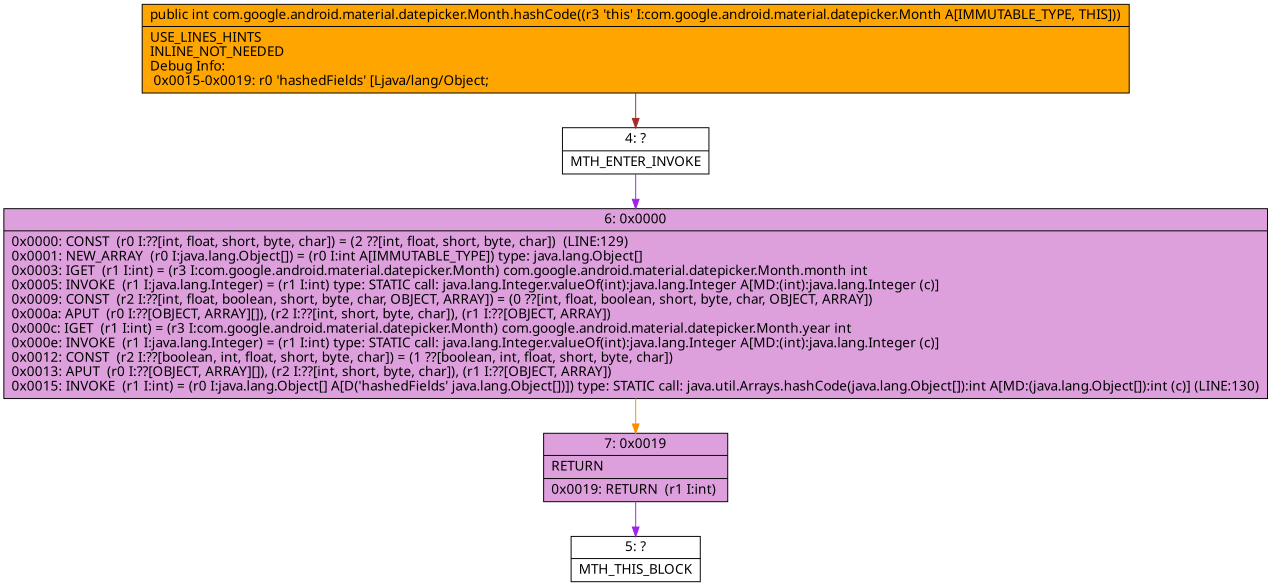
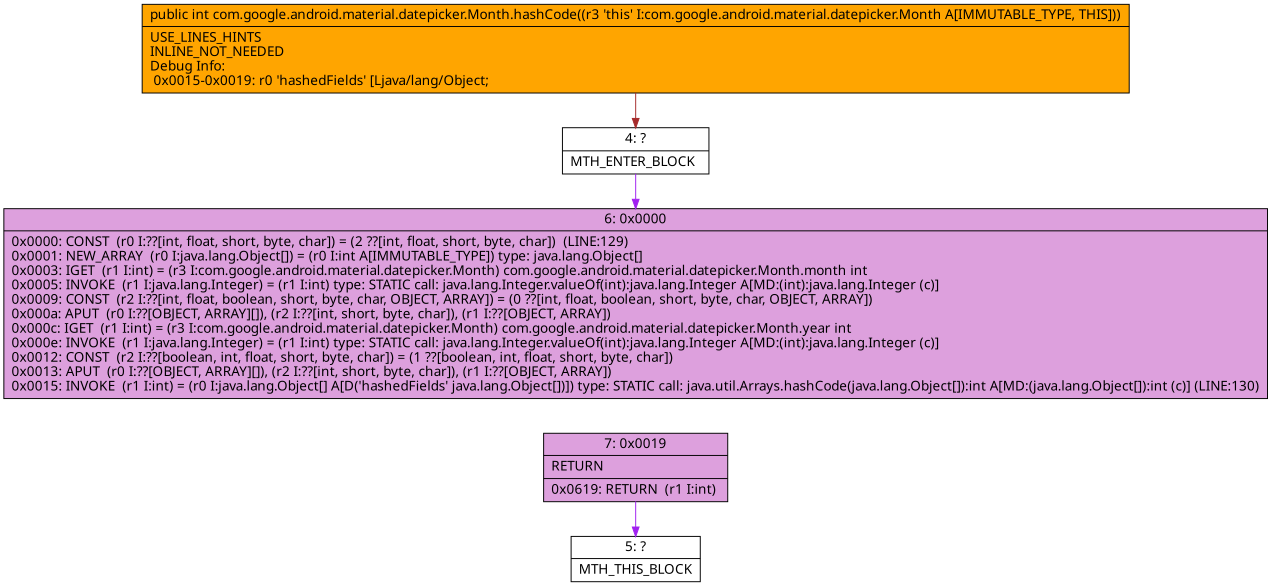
  digraph {
    fontname="Noto Sans"
    node [fillcolor=white fontname="Noto Sans" shape=record style=filled]
    edge [color=purple fontname="Noto Sans"]
-   n1 [label="{4\:\ ?|MTH_ENTER_INVOKE\l}"]
+   n1 [label="{4\:\ ?|MTH_ENTER_BLOCK\l}"]
    n2 [fillcolor=plum label="{6\:\ 0x0000|0x0000: CONST  (r0 I:??[int, float, short, byte, char]) = (2 ??[int, float, short, byte, char])  (LINE:129)\l0x0001: NEW_ARRAY  (r0 I:java.lang.Object[]) = (r0 I:int A[IMMUTABLE_TYPE]) type: java.lang.Object[] \l0x0003: IGET  (r1 I:int) = (r3 I:com.google.android.material.datepicker.Month) com.google.android.material.datepicker.Month.month int \l0x0005: INVOKE  (r1 I:java.lang.Integer) = (r1 I:int) type: STATIC call: java.lang.Integer.valueOf(int):java.lang.Integer A[MD:(int):java.lang.Integer (c)]\l0x0009: CONST  (r2 I:??[int, float, boolean, short, byte, char, OBJECT, ARRAY]) = (0 ??[int, float, boolean, short, byte, char, OBJECT, ARRAY]) \l0x000a: APUT  (r0 I:??[OBJECT, ARRAY][]), (r2 I:??[int, short, byte, char]), (r1 I:??[OBJECT, ARRAY]) \l0x000c: IGET  (r1 I:int) = (r3 I:com.google.android.material.datepicker.Month) com.google.android.material.datepicker.Month.year int \l0x000e: INVOKE  (r1 I:java.lang.Integer) = (r1 I:int) type: STATIC call: java.lang.Integer.valueOf(int):java.lang.Integer A[MD:(int):java.lang.Integer (c)]\l0x0012: CONST  (r2 I:??[boolean, int, float, short, byte, char]) = (1 ??[boolean, int, float, short, byte, char]) \l0x0013: APUT  (r0 I:??[OBJECT, ARRAY][]), (r2 I:??[int, short, byte, char]), (r1 I:??[OBJECT, ARRAY]) \l0x0015: INVOKE  (r1 I:int) = (r0 I:java.lang.Object[] A[D('hashedFields' java.lang.Object[])]) type: STATIC call: java.util.Arrays.hashCode(java.lang.Object[]):int A[MD:(java.lang.Object[]):int (c)] (LINE:130)\l}"]
-   n3 [fillcolor=plum label="{7\:\ 0x0019|RETURN\l|0x0019: RETURN  (r1 I:int) \l}"]
+   n3 [fillcolor=plum label="{7\:\ 0x0019|RETURN\l|0x0619: RETURN  (r1 I:int) \l}"]
    n4 [label="{5\:\ ?|MTH_THIS_BLOCK\l}"]
    n5 [fillcolor=orange label="{public int com.google.android.material.datepicker.Month.hashCode((r3 'this' I:com.google.android.material.datepicker.Month A[IMMUTABLE_TYPE, THIS]))  | USE_LINES_HINTS\lINLINE_NOT_NEEDED\lDebug Info:\l  0x0015\-0x0019: r0 'hashedFields' [Ljava\/lang\/Object;\l}"]
    n1 -> n2
-   n2 -> n3 [color=darkorange]
    n3 -> n4
    n5 -> n1 [color=brown]
  }
